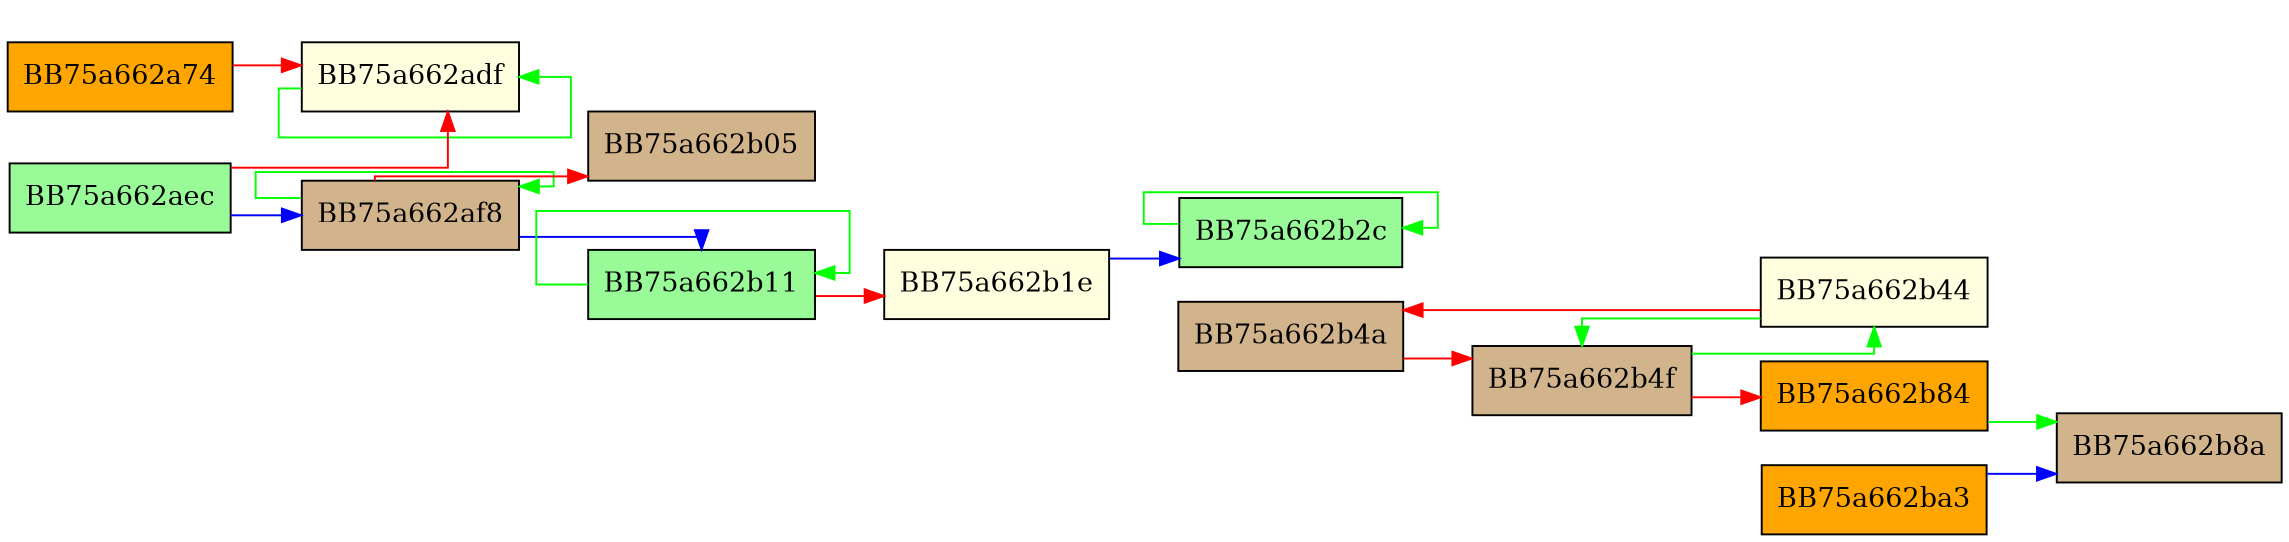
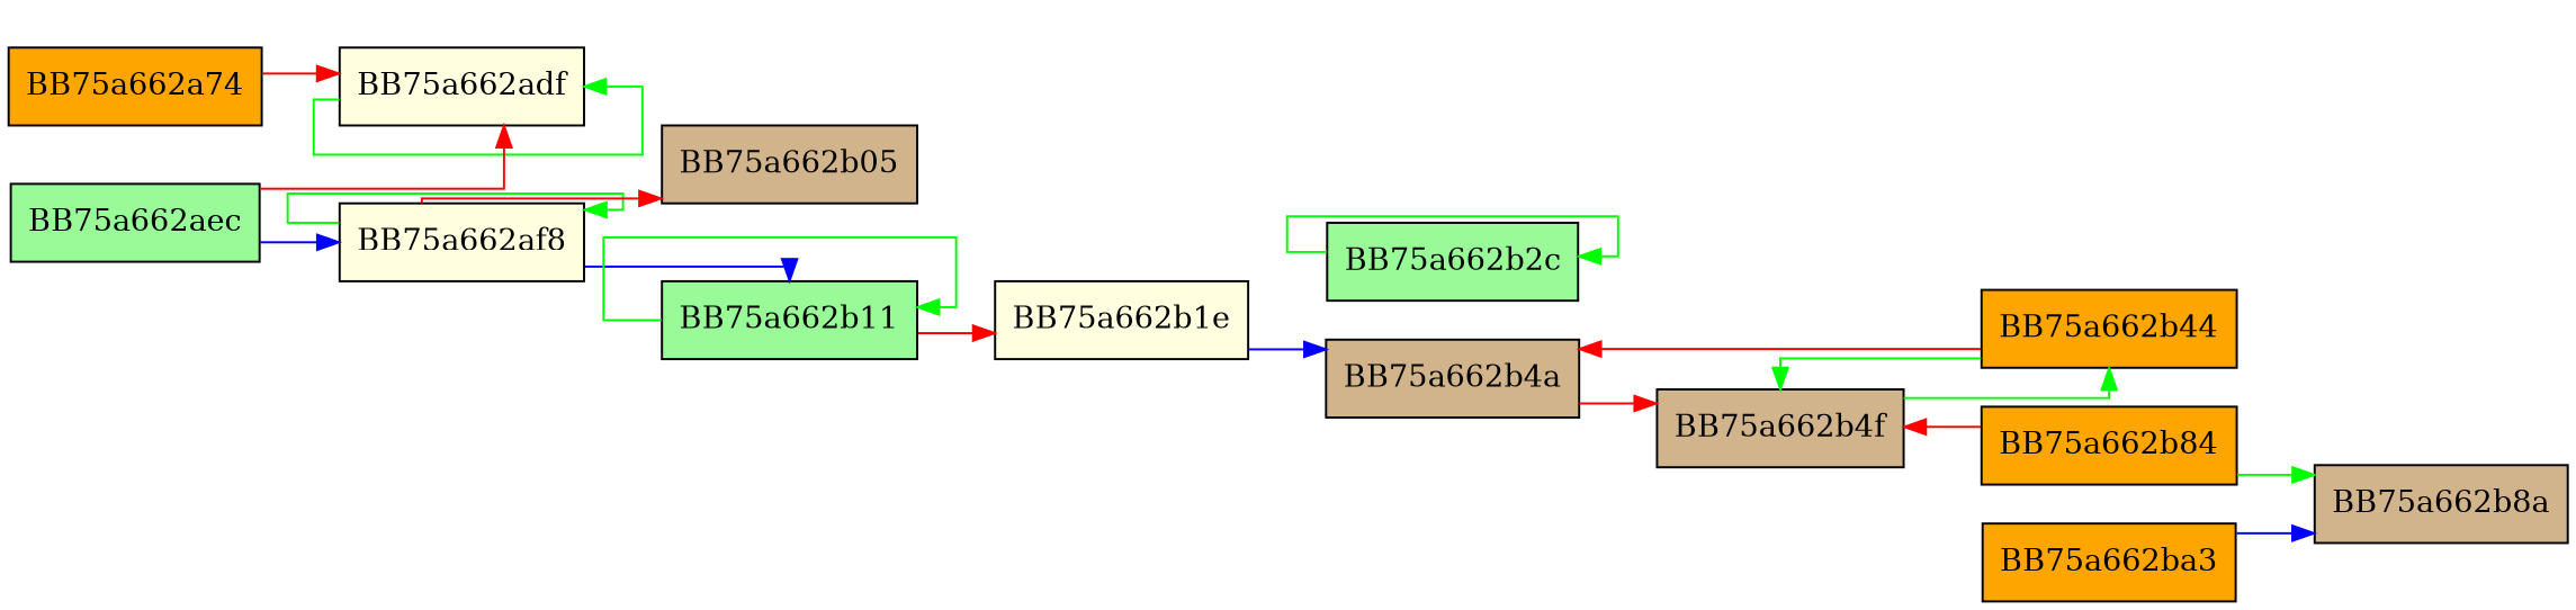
  digraph {
    rankdir=LR
    splines=ortho
    node [fillcolor=tan shape=box style=filled]
    edge [color=green]
    BB75a662adf [fillcolor=lightyellow]
    BB75a662a74 [fillcolor=orange]
    BB75a662aec [fillcolor=palegreen]
-   BB75a662af8
+   BB75a662af8 [fillcolor=lightyellow]
    BB75a662b05
    BB75a662b11 [fillcolor=palegreen]
    BB75a662b1e [fillcolor=lightyellow]
    BB75a662b2c [fillcolor=palegreen]
    BB75a662b4f
-   BB75a662b44 [fillcolor=lightyellow]
+   BB75a662b44 [fillcolor=orange]
    BB75a662b4a
    BB75a662b84 [fillcolor=orange]
    BB75a662b8a
    BB75a662ba3 [fillcolor=orange]
    BB75a662adf -> BB75a662adf
    BB75a662a74 -> BB75a662adf [color=red]
    BB75a662aec -> BB75a662adf [color=red]
    BB75a662aec -> BB75a662af8 [color=blue]
    BB75a662af8 -> BB75a662af8
    BB75a662af8 -> BB75a662b05 [color=red]
    BB75a662af8 -> BB75a662b11 [color=blue]
    BB75a662b11 -> BB75a662b11
    BB75a662b11 -> BB75a662b1e [color=red]
-   BB75a662b1e -> BB75a662b2c [color=blue]
+   BB75a662b1e -> BB75a662b4a [color=blue]
    BB75a662b2c -> BB75a662b2c
    BB75a662b4f -> BB75a662b44
-   BB75a662b4f -> BB75a662b84 [color=red]
+   BB75a662b84 -> BB75a662b4f [color=red]
    BB75a662b44 -> BB75a662b4f
    BB75a662b44 -> BB75a662b4a [color=red]
    BB75a662b4a -> BB75a662b4f [color=red]
    BB75a662b84 -> BB75a662b8a
    BB75a662ba3 -> BB75a662b8a [color=blue]
  }
